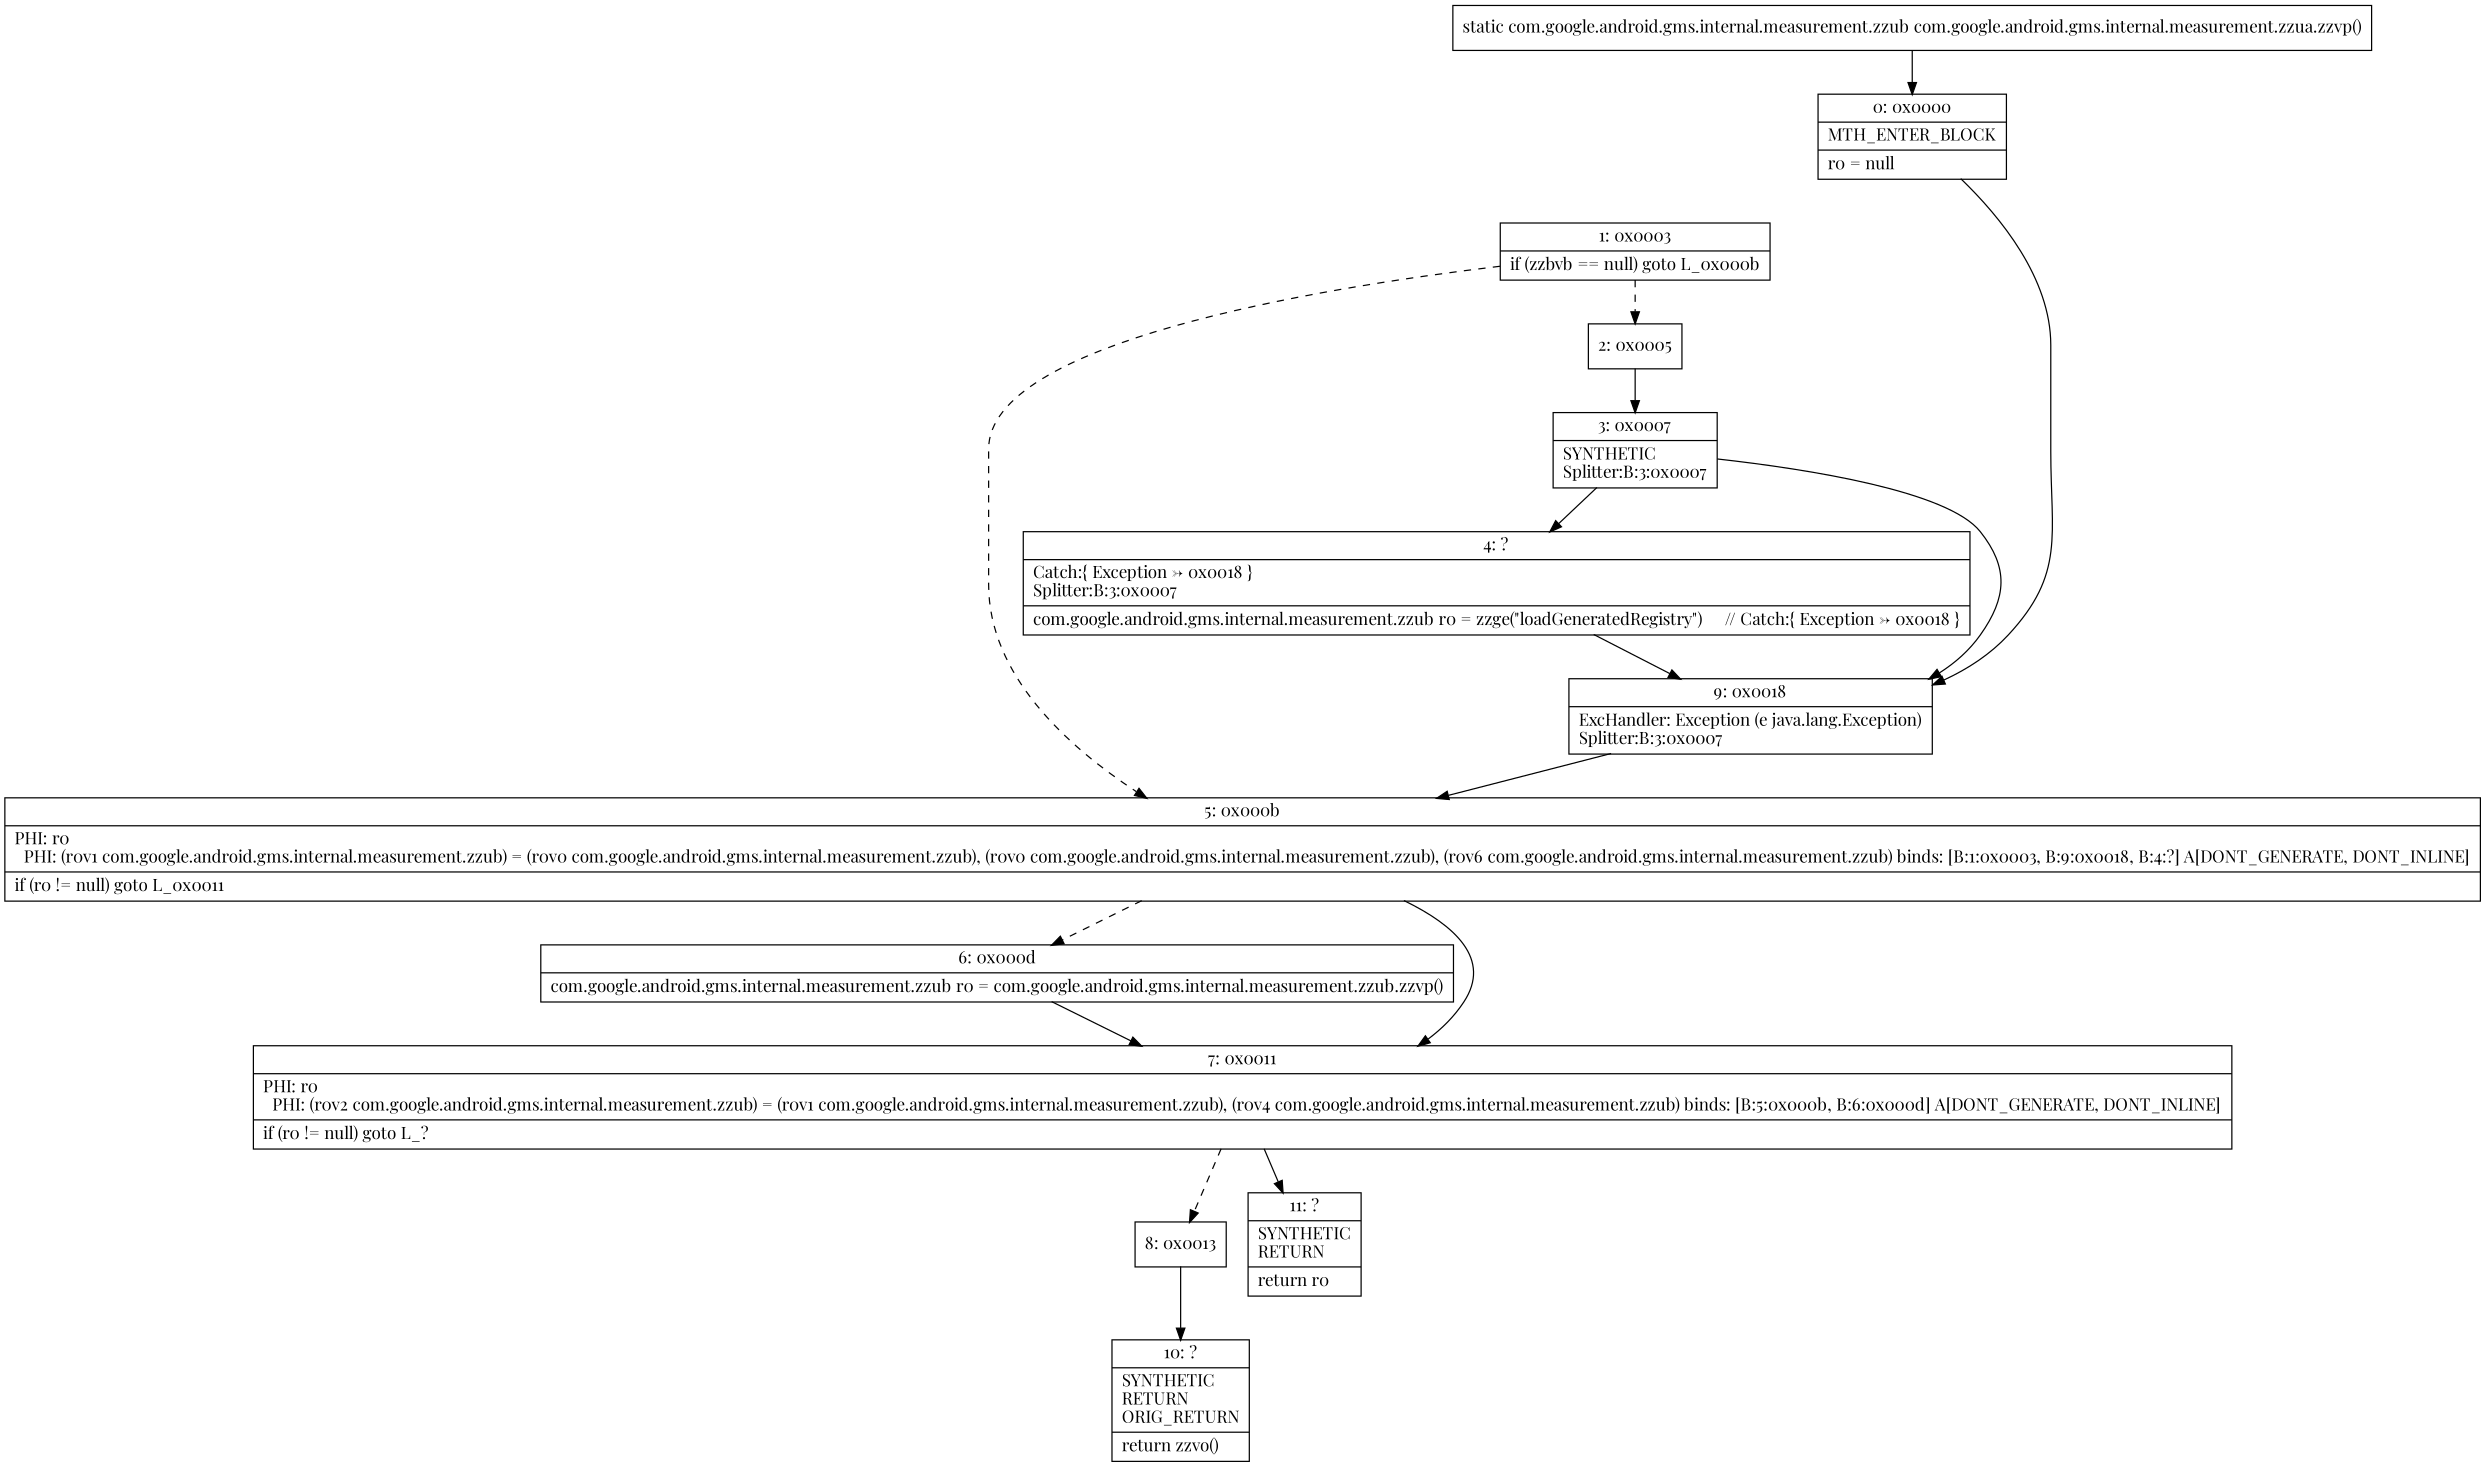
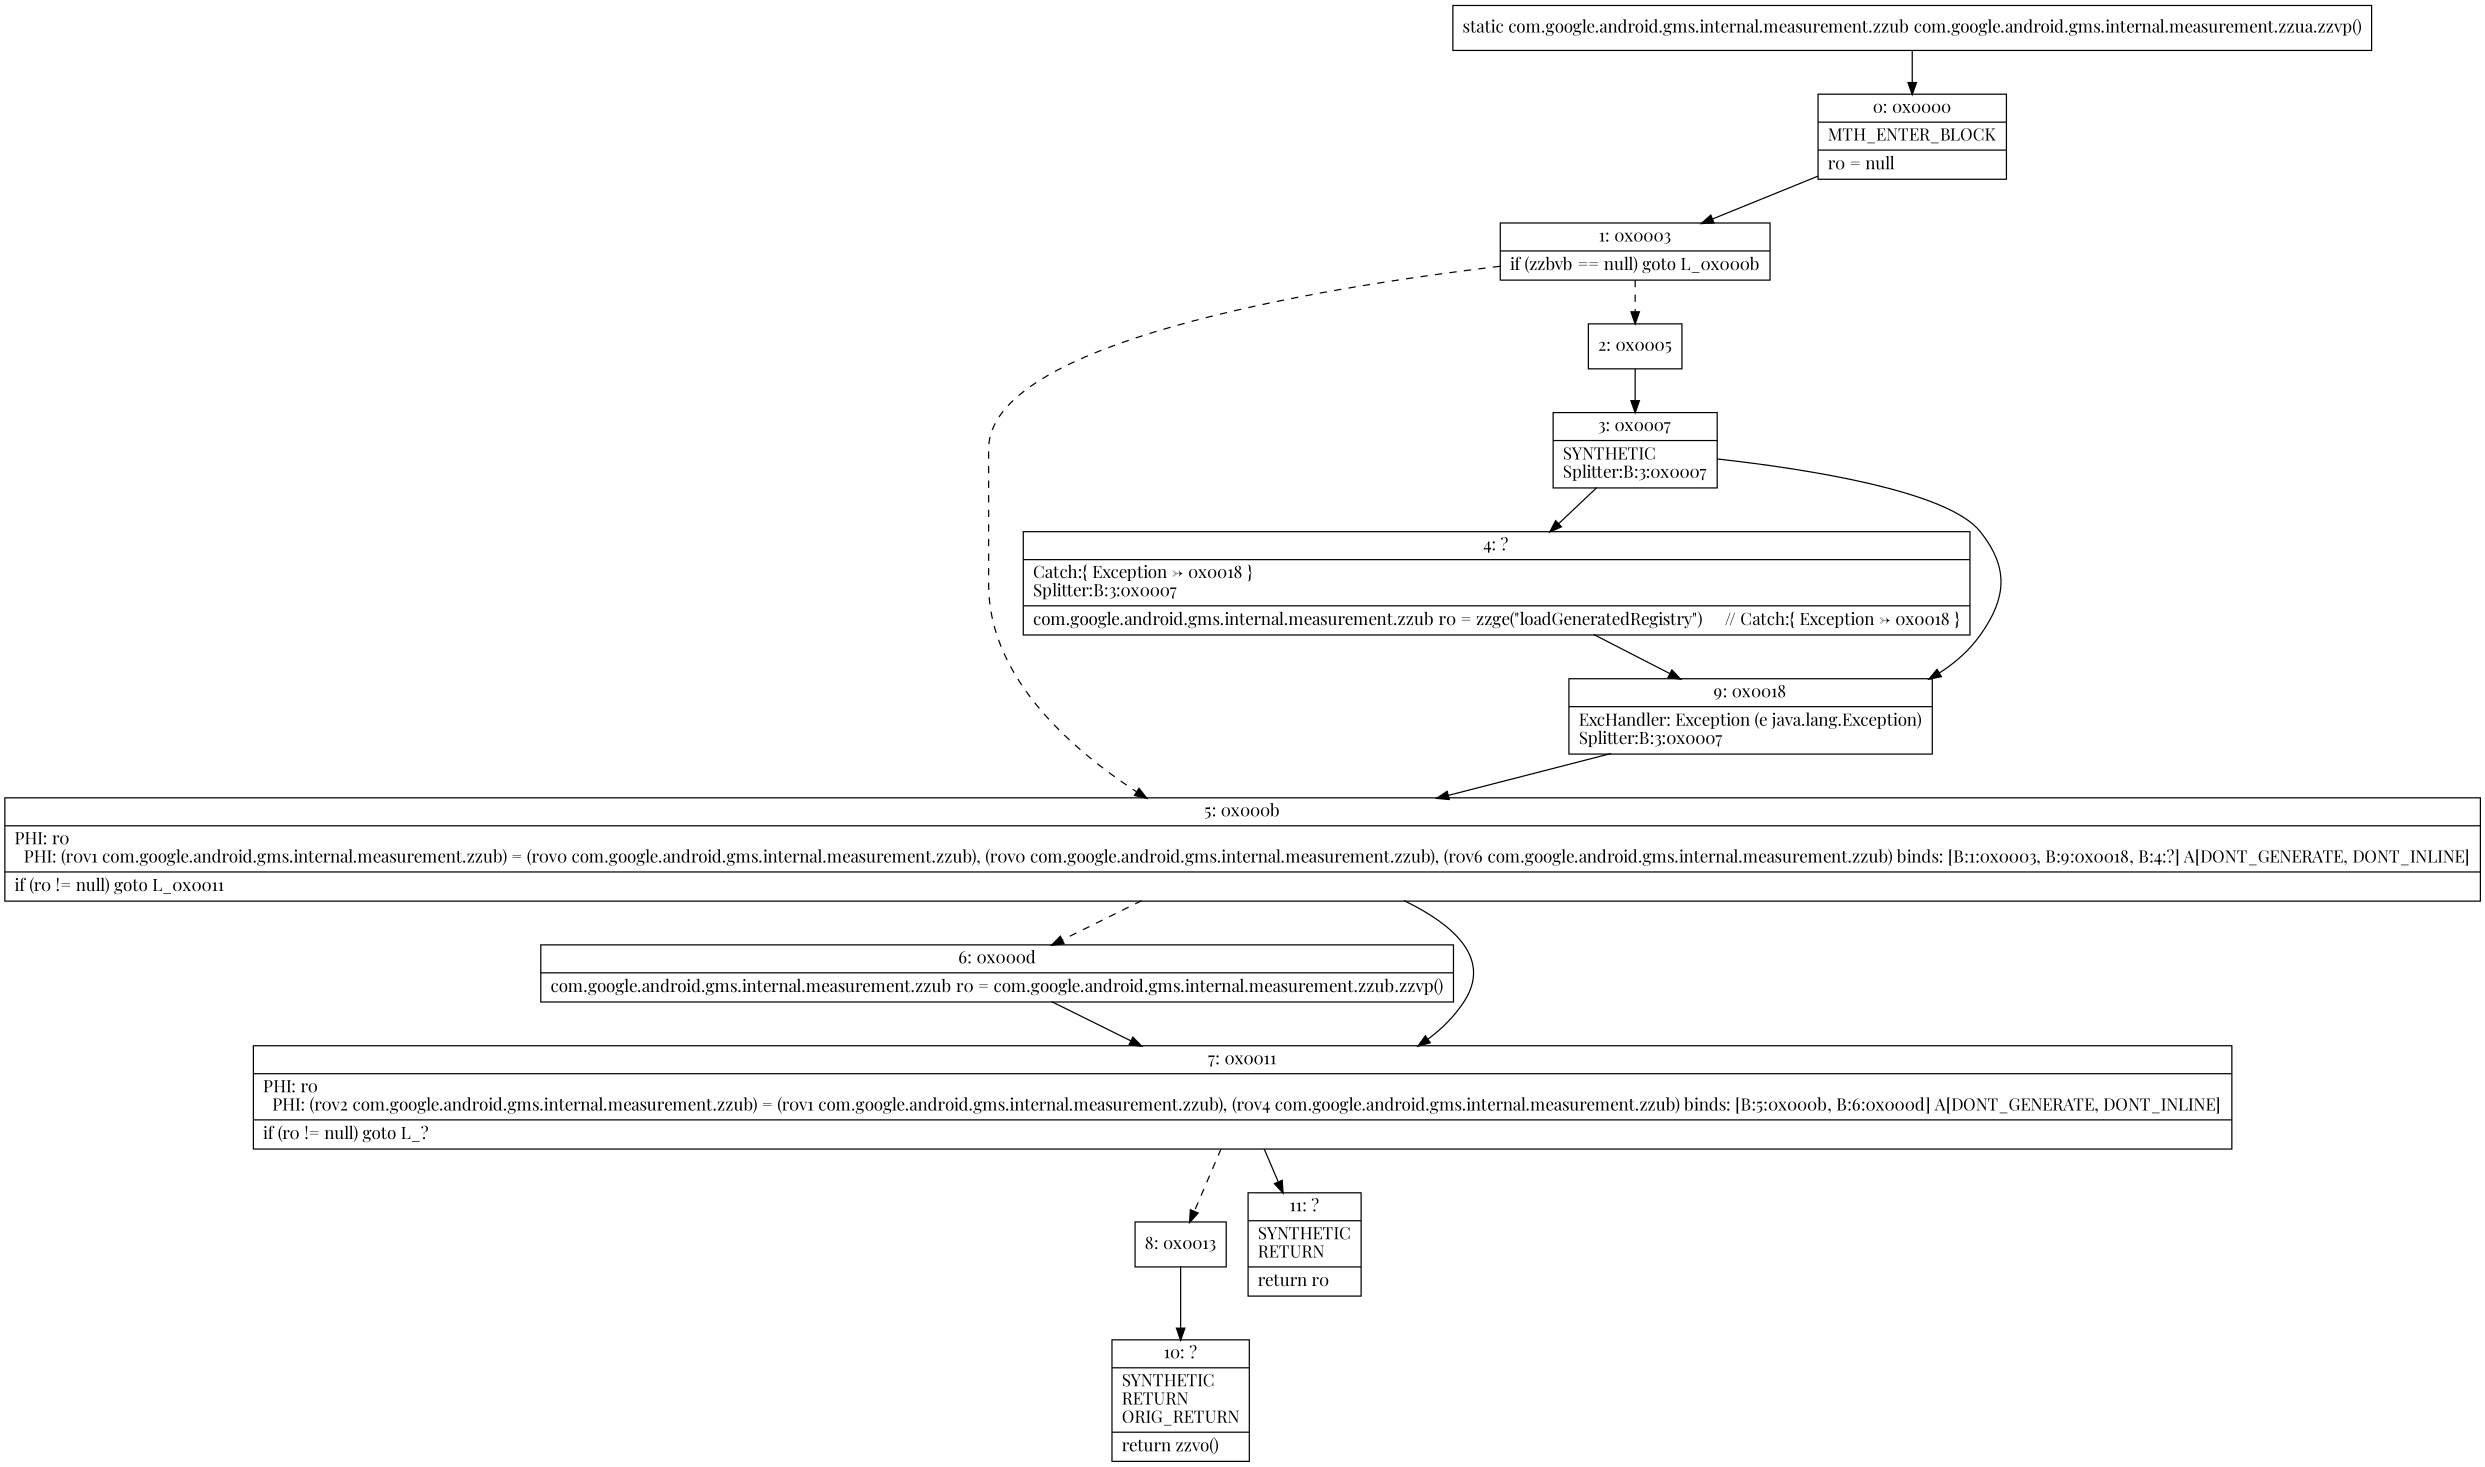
  digraph {
    fontname="Playfair Display"
    node [fontname="Playfair Display" shape=record]
    edge [fontname="Playfair Display"]
    n1 [label="{0\:\ 0x0000|MTH_ENTER_BLOCK\l|r0 = null\l}"]
    n2 [label="{1\:\ 0x0003|if (zzbvb == null) goto L_0x000b\l}"]
    n3 [label="{2\:\ 0x0005}"]
    n4 [label="{5\:\ 0x000b|PHI: r0 \l  PHI: (r0v1 com.google.android.gms.internal.measurement.zzub) = (r0v0 com.google.android.gms.internal.measurement.zzub), (r0v0 com.google.android.gms.internal.measurement.zzub), (r0v6 com.google.android.gms.internal.measurement.zzub) binds: [B:1:0x0003, B:9:0x0018, B:4:?] A[DONT_GENERATE, DONT_INLINE]\l|if (r0 != null) goto L_0x0011\l}"]
    n5 [label="{3\:\ 0x0007|SYNTHETIC\lSplitter:B:3:0x0007\l}"]
    n6 [label="{6\:\ 0x000d|com.google.android.gms.internal.measurement.zzub r0 = com.google.android.gms.internal.measurement.zzub.zzvp()\l}"]
    n7 [label="{7\:\ 0x0011|PHI: r0 \l  PHI: (r0v2 com.google.android.gms.internal.measurement.zzub) = (r0v1 com.google.android.gms.internal.measurement.zzub), (r0v4 com.google.android.gms.internal.measurement.zzub) binds: [B:5:0x000b, B:6:0x000d] A[DONT_GENERATE, DONT_INLINE]\l|if (r0 != null) goto L_?\l}"]
    n8 [label="{4\:\ ?|Catch:\{ Exception \-\> 0x0018 \}\lSplitter:B:3:0x0007\l|com.google.android.gms.internal.measurement.zzub r0 = zzge(\"loadGeneratedRegistry\")     \/\/ Catch:\{ Exception \-\> 0x0018 \}\l}"]
    n9 [label="{9\:\ 0x0018|ExcHandler: Exception (e java.lang.Exception)\lSplitter:B:3:0x0007\l}"]
    n10 [label="{8\:\ 0x0013}"]
    n11 [label="{11\:\ ?|SYNTHETIC\lRETURN\l|return r0\l}"]
    n12 [label="{10\:\ ?|SYNTHETIC\lRETURN\lORIG_RETURN\l|return zzvo()\l}"]
    n13 [label="{static com.google.android.gms.internal.measurement.zzub com.google.android.gms.internal.measurement.zzua.zzvp() }"]
-   n1 -> n9
+   n1 -> n2
    n2 -> n3 [style=dashed]
    n2 -> n4 [style=dashed]
    n3 -> n5
    n4 -> n6 [style=dashed]
    n4 -> n7
    n5 -> n8
    n5 -> n9
    n6 -> n7
    n7 -> n10 [style=dashed]
    n7 -> n11
    n8 -> n9
    n9 -> n4
    n10 -> n12
    n13 -> n1
  }
